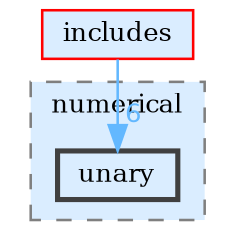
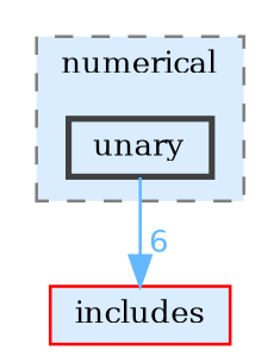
  digraph {
    compound=true
    fontname="DejaVu Serif"
    node [fillcolor="#daedff" fontname="DejaVu Serif" fontsize=10 shape=box]
    n1 [color=grey25 height=0.2 label=unary style="filled,bold" width=0.4]
    n2 [color=red height=0.2 label=includes style=filled width=0.4]
    subgraph cluster_1 {
      bgcolor="#daedff"
      fontsize=10
      label=numerical
      pencolor=grey50
      style="filled,dashed"
      n1
    }
-   n2 -> n1 [color=steelblue1 fontcolor=steelblue1 fontname="DejaVu Serif" fontsize=10 headlabel=6 labeldistance=1.5 labelfontname=Helvetica labelfontsize=10]
+   n1 -> n2 [color=steelblue1 fontcolor=steelblue1 fontname="DejaVu Serif" fontsize=10 headlabel=6 labeldistance=1.5 labelfontname=Helvetica labelfontsize=10]
  }
